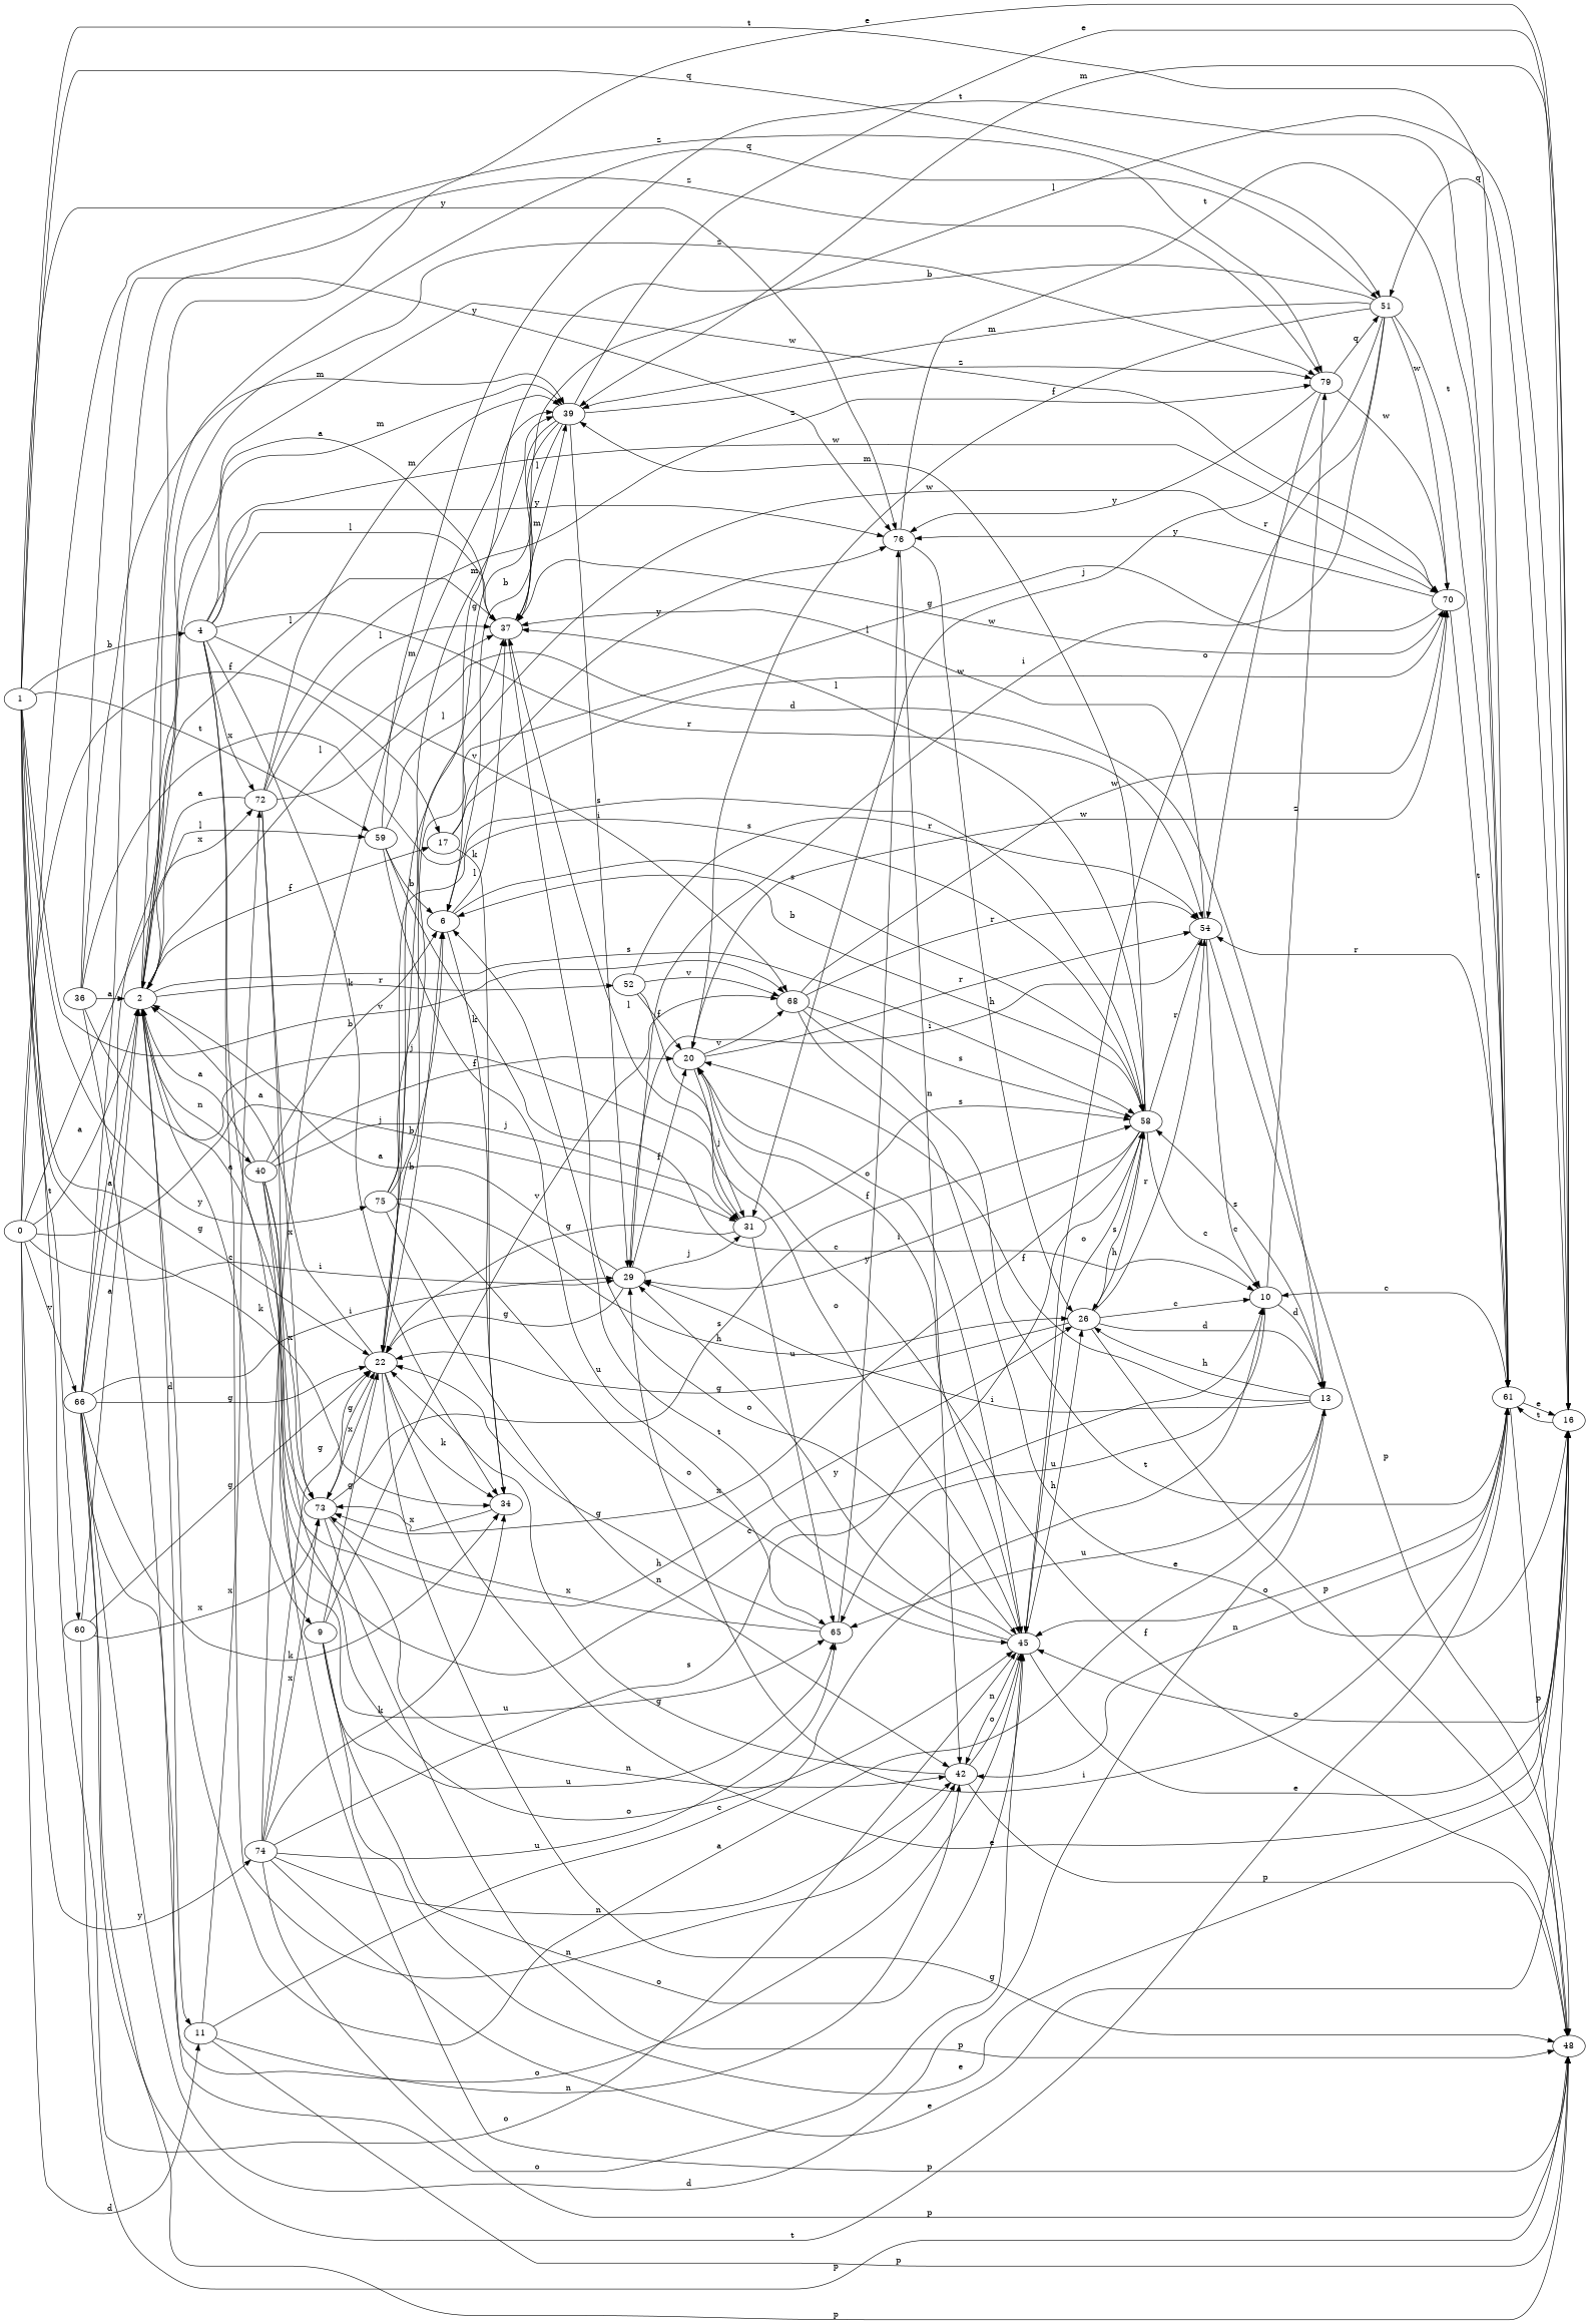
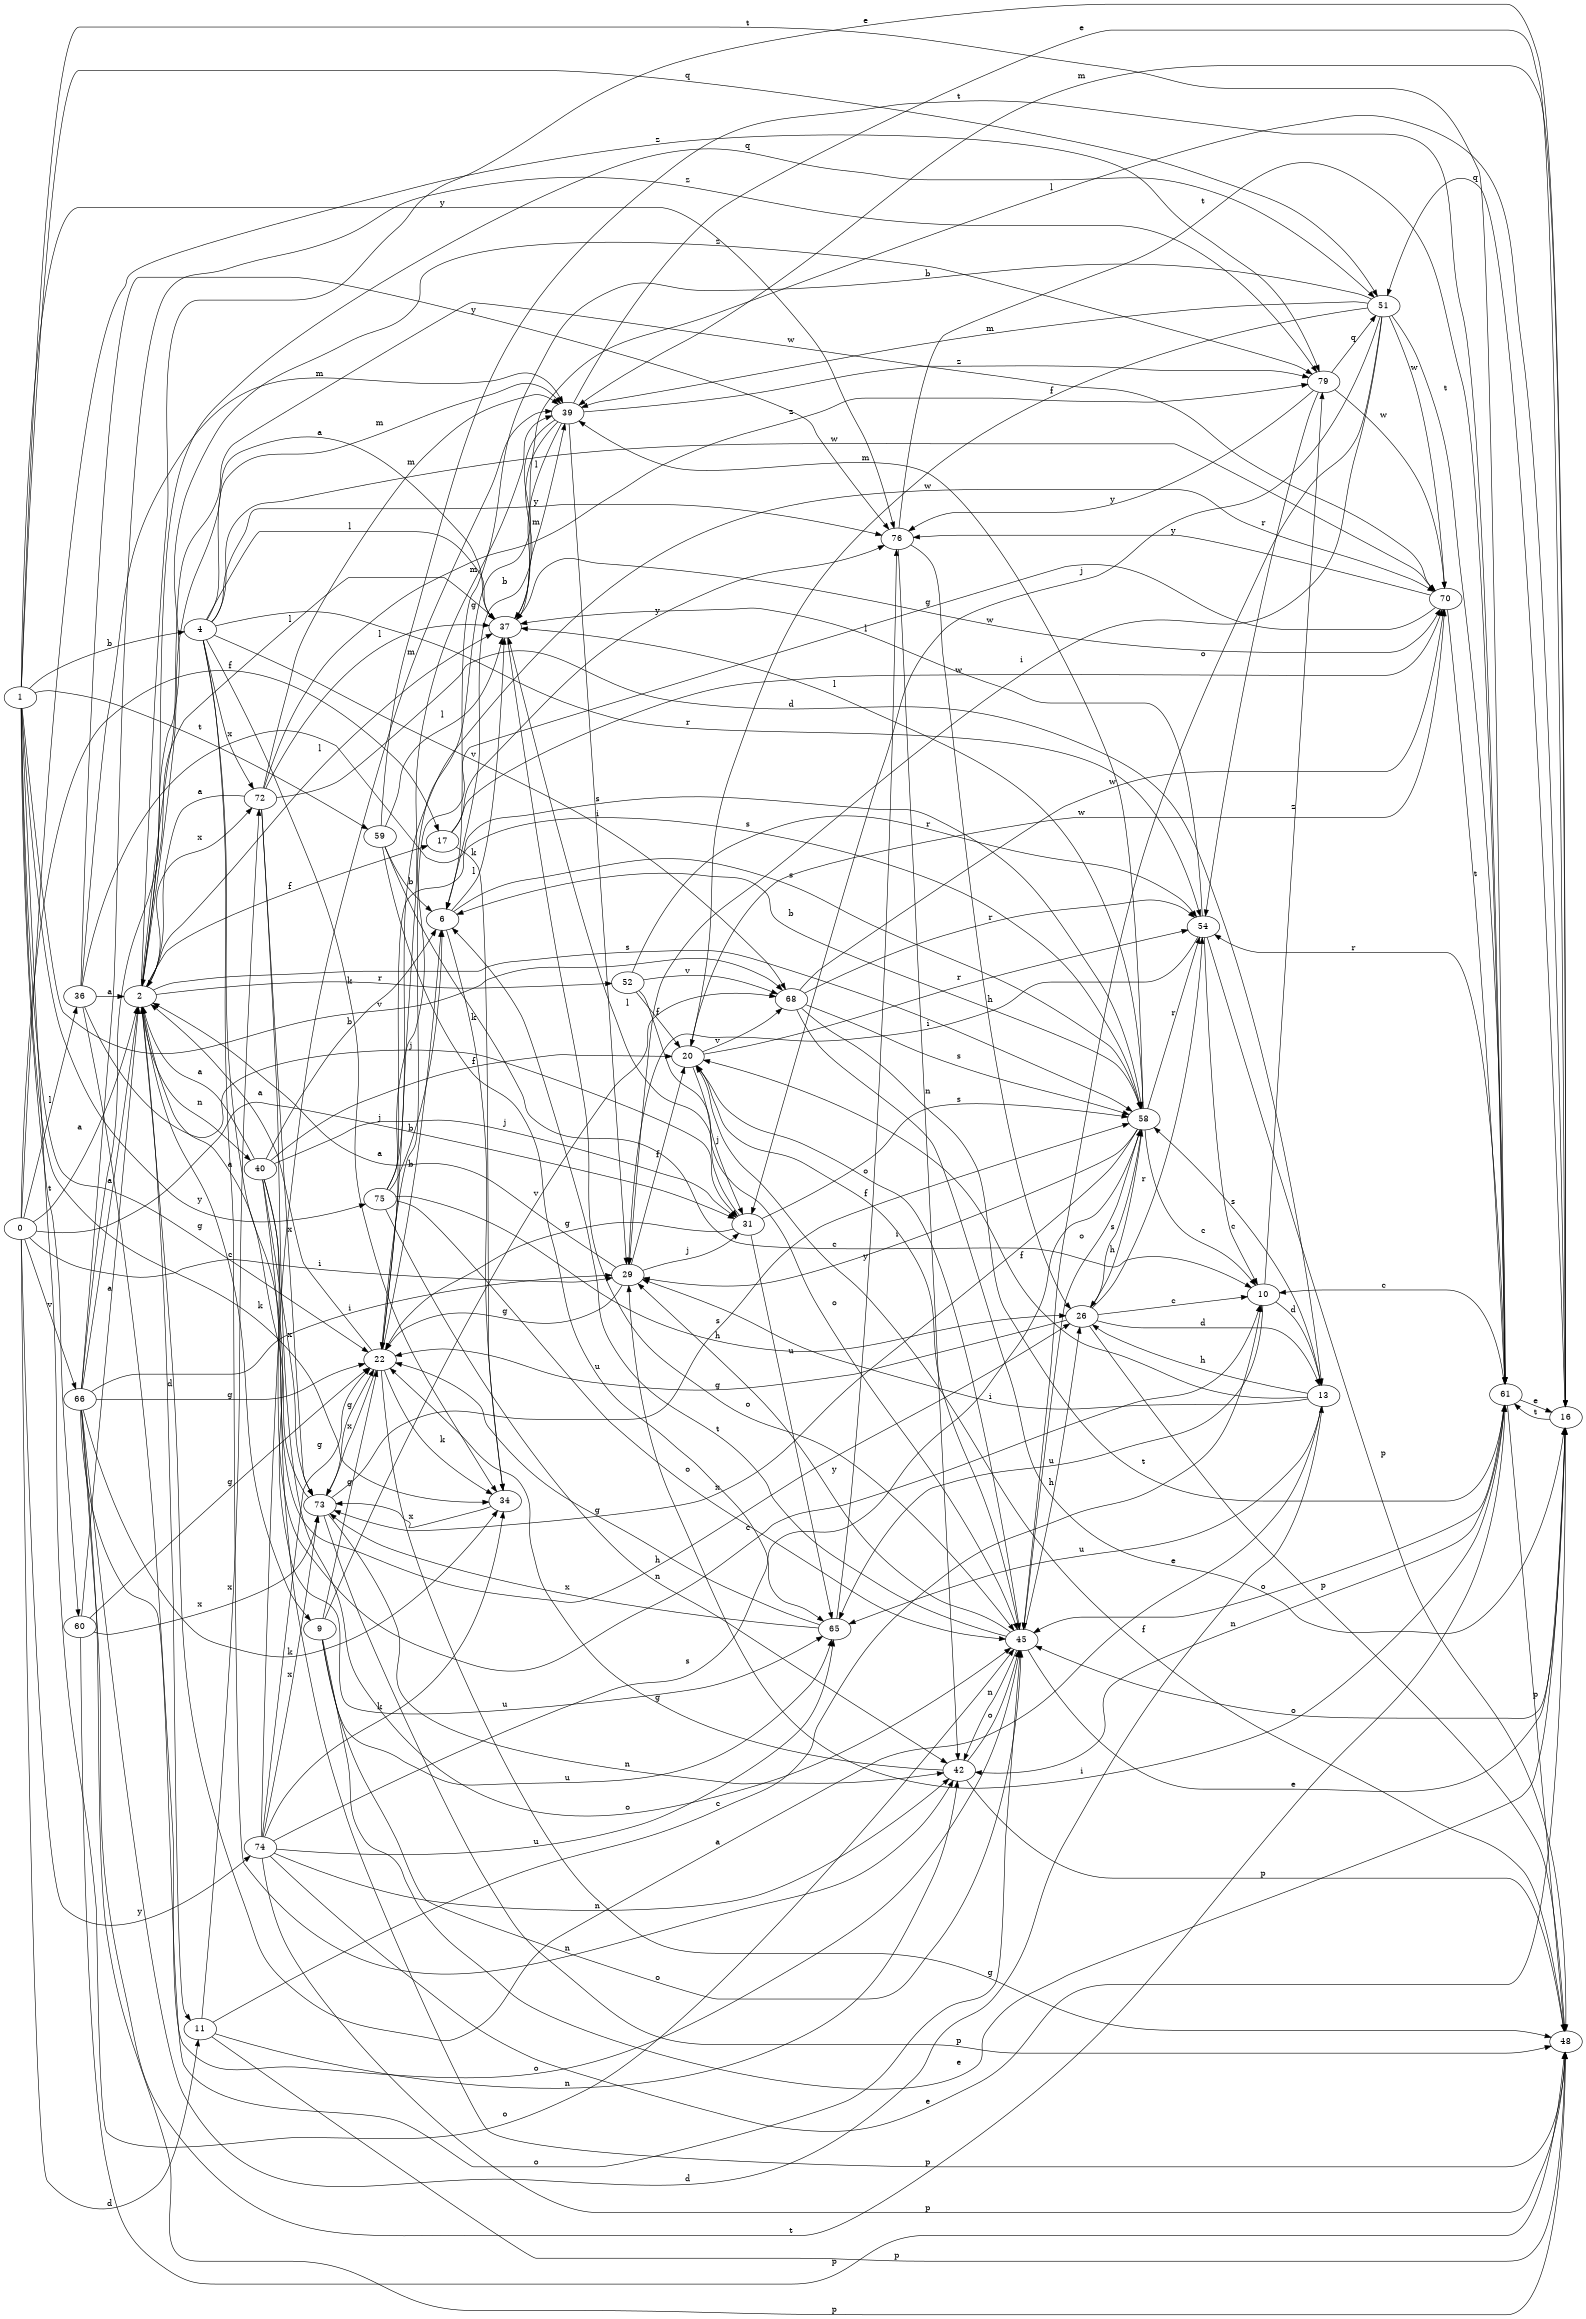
  strict digraph {
    rankdir=LR
    0
    2
    11
    17
    29
    31
    36
    66
    74
    79
    51
    9
    16
    37
    40
    52
    58
    70
    72
    42
    10
    48
    34
    76
    22
    20
    65
    45
    39
    61
    13
    73
    54
    1
    4
    59
    60
    68
    75
    6
    26
    0 -> 2 [label=a]
    0 -> 11 [label=d]
    0 -> 17 [label=f]
    0 -> 29 [label=i]
    0 -> 31 [label=j]
-   0 -> 59 [label=l]
+   0 -> 36 [label=l]
    0 -> 66 [label=v]
    0 -> 74 [label=y]
    0 -> 79 [label=z]
    2 -> 11 [label=d]
    2 -> 17 [label=f]
    2 -> 79 [label=z]
    2 -> 51 [label=q]
    2 -> 9 [label=c]
    2 -> 16 [label=e]
    2 -> 37 [label=l]
    2 -> 40 [label=n]
    2 -> 52 [label=r]
    2 -> 58 [label=s]
    2 -> 70 [label=w]
    2 -> 72 [label=x]
    11 -> 72 [label=x]
    11 -> 42 [label=n]
    11 -> 10 [label=c]
    11 -> 48 [label=p]
    17 -> 70 [label=w]
    17 -> 34 [label=k]
    17 -> 76 [label=y]
    29 -> 2 [label=a]
    29 -> 31 [label=j]
    29 -> 22 [label=g]
    29 -> 20 [label=f]
    31 -> 37 [label=l]
    31 -> 58 [label=s]
    31 -> 22 [label=g]
    31 -> 65 [label=u]
    36 -> 2 [label=a]
    36 -> 31 [label=j]
    36 -> 58 [label=s]
    36 -> 76 [label=y]
    36 -> 45 [label=o]
    36 -> 39 [label=m]
    66 -> 2 [label=a]
    66 -> 29 [label=i]
    66 -> 79 [label=z]
    66 -> 37 [label=l]
    66 -> 48 [label=p]
    66 -> 34 [label=k]
    66 -> 22 [label=g]
    66 -> 45 [label=o]
    66 -> 61 [label=t]
    66 -> 13 [label=d]
    74 -> 16 [label=e]
    74 -> 58 [label=s]
    74 -> 42 [label=n]
    74 -> 48 [label=p]
    74 -> 34 [label=k]
    74 -> 22 [label=g]
    74 -> 65 [label=u]
    74 -> 39 [label=m]
    74 -> 73 [label=x]
    79 -> 51 [label=q]
    79 -> 70 [label=w]
    79 -> 76 [label=y]
    79 -> 54 [label=r]
    51 -> 29 [label=i]
    51 -> 31 [label=j]
    51 -> 70 [label=w]
    51 -> 20 [label=f]
    51 -> 45 [label=o]
    51 -> 39 [label=m]
    51 -> 61 [label=t]
    51 -> 6 [label=b]
    9 -> 16 [label=e]
    9 -> 22 [label=g]
    9 -> 65 [label=u]
    9 -> 45 [label=o]
    9 -> 68 [label=v]
    16 -> 51 [label=q]
    16 -> 37 [label=l]
    16 -> 45 [label=o]
    16 -> 39 [label=m]
    16 -> 61 [label=t]
    37 -> 2 [label=a]
    37 -> 70 [label=w]
    37 -> 45 [label=o]
    37 -> 39 [label=m]
    40 -> 2 [label=a]
    40 -> 31 [label=j]
    40 -> 10 [label=c]
    40 -> 48 [label=p]
    40 -> 20 [label=f]
    40 -> 73 [label=x]
    40 -> 6 [label=b]
    40 -> 26 [label=h]
    52 -> 20 [label=f]
    52 -> 45 [label=o]
    52 -> 54 [label=r]
    52 -> 68 [label=v]
    58 -> 29 [label=i]
    58 -> 37 [label=l]
    58 -> 10 [label=c]
    58 -> 45 [label=o]
    58 -> 39 [label=m]
    58 -> 73 [label=x]
    58 -> 54 [label=r]
    58 -> 6 [label=b]
    58 -> 26 [label=h]
    70 -> 76 [label=y]
    70 -> 22 [label=g]
    70 -> 61 [label=t]
    72 -> 2 [label=a]
    72 -> 79 [label=z]
    72 -> 37 [label=l]
    72 -> 45 [label=o]
    72 -> 39 [label=m]
    72 -> 13 [label=d]
    72 -> 73 [label=x]
    42 -> 48 [label=p]
    42 -> 22 [label=g]
    42 -> 45 [label=o]
    10 -> 79 [label=z]
    10 -> 65 [label=u]
    10 -> 13 [label=d]
    48 -> 20 [label=f]
    34 -> 73 [label=x]
    76 -> 42 [label=n]
    76 -> 61 [label=t]
    76 -> 26 [label=h]
    22 -> 2 [label=a]
-   22 -> 16 [label=e]
    22 -> 48 [label=g]
    22 -> 34 [label=k]
    22 -> 39 [label=m]
    22 -> 73 [label=x]
    22 -> 6 [label=b]
    20 -> 31 [label=j]
    20 -> 70 [label=w]
    20 -> 45 [label=o]
    20 -> 54 [label=r]
    20 -> 68 [label=v]
    65 -> 76 [label=y]
    65 -> 22 [label=g]
    65 -> 73 [label=x]
    45 -> 29 [label=y]
    45 -> 16 [label=e]
    45 -> 42 [label=n]
    45 -> 20 [label=f]
    45 -> 6 [label=t]
    45 -> 26 [label=h]
    39 -> 29 [label=i]
    39 -> 79 [label=z]
    39 -> 16 [label=e]
    39 -> 37 [label=l]
    39 -> 22 [label=g]
    39 -> 6 [label=b]
    61 -> 29 [label=i]
    61 -> 16 [label=e]
    61 -> 42 [label=n]
    61 -> 10 [label=c]
    61 -> 48 [label=p]
    61 -> 45 [label=o]
    61 -> 54 [label=r]
    13 -> 2 [label=a]
    13 -> 29 [label=i]
    13 -> 58 [label=s]
    13 -> 20 [label=f]
    13 -> 65 [label=u]
    13 -> 26 [label=h]
    73 -> 2 [label=a]
    73 -> 58 [label=s]
    73 -> 42 [label=n]
    73 -> 48 [label=p]
    73 -> 22 [label=g]
    54 -> 29 [label=i]
    54 -> 37 [label=l]
    54 -> 10 [label=c]
    54 -> 48 [label=p]
    1 -> 51 [label=q]
    1 -> 34 [label=k]
    1 -> 76 [label=y]
    1 -> 22 [label=g]
    1 -> 45 [label=o]
    1 -> 61 [label=t]
    1 -> 4 [label=b]
    1 -> 59 [label=t]
    1 -> 60 [label=t]
    1 -> 68 [label=v]
    1 -> 75 [label=y]
    4 -> 37 [label=l]
    4 -> 70 [label=w]
    4 -> 72 [label=x]
    4 -> 42 [label=n]
    4 -> 34 [label=k]
    4 -> 76 [label=y]
    4 -> 65 [label=u]
    4 -> 39 [label=m]
    4 -> 54 [label=r]
    4 -> 68 [label=v]
    59 -> 37 [label=l]
    59 -> 10 [label=c]
    59 -> 65 [label=u]
    59 -> 61 [label=t]
    59 -> 6 [label=b]
    60 -> 2 [label=a]
    60 -> 48 [label=p]
    60 -> 22 [label=g]
    60 -> 73 [label=x]
    68 -> 16 [label=e]
    68 -> 58 [label=s]
    68 -> 70 [label=w]
    68 -> 61 [label=t]
    68 -> 54 [label=r]
    75 -> 58 [label=s]
    75 -> 70 [label=w]
    75 -> 42 [label=n]
    75 -> 45 [label=o]
    75 -> 6 [label=b]
    75 -> 26 [label=h]
    6 -> 37 [label=l]
    6 -> 58 [label=s]
    6 -> 34 [label=k]
    26 -> 58 [label=s]
    26 -> 10 [label=c]
    26 -> 48 [label=p]
    26 -> 22 [label=g]
    26 -> 13 [label=d]
    26 -> 54 [label=r]
  }
